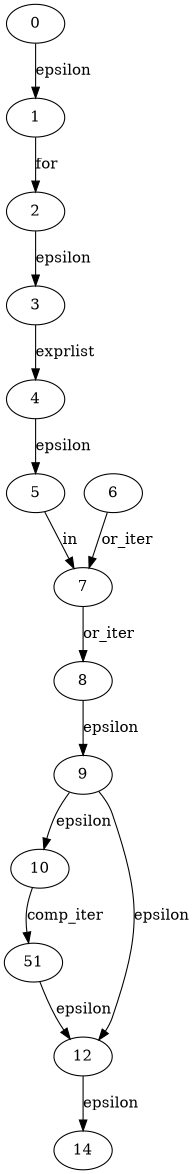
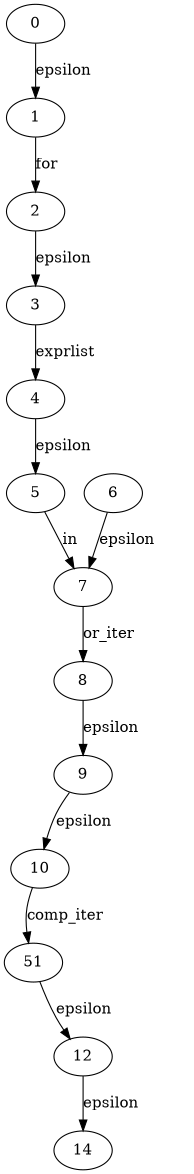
  digraph {
    0
    1
    2
    3
    4
    5
    7
    6
    8
    9
    10
    12
    n13 [label=51]
    n14 [label=14]
    0 -> 1 [label=epsilon]
    1 -> 2 [label=for]
    2 -> 3 [label=epsilon]
    3 -> 4 [label=exprlist]
    4 -> 5 [label=epsilon]
    5 -> 7 [label=in]
    7 -> 8 [label=or_iter]
-   6 -> 7 [label=or_iter]
+   6 -> 7 [label=epsilon]
    8 -> 9 [label=epsilon]
    9 -> 10 [label=epsilon]
-   9 -> 12 [label=epsilon]
    10 -> n13 [label=comp_iter]
    12 -> n14 [label=epsilon]
    n13 -> 12 [label=epsilon]
  }
